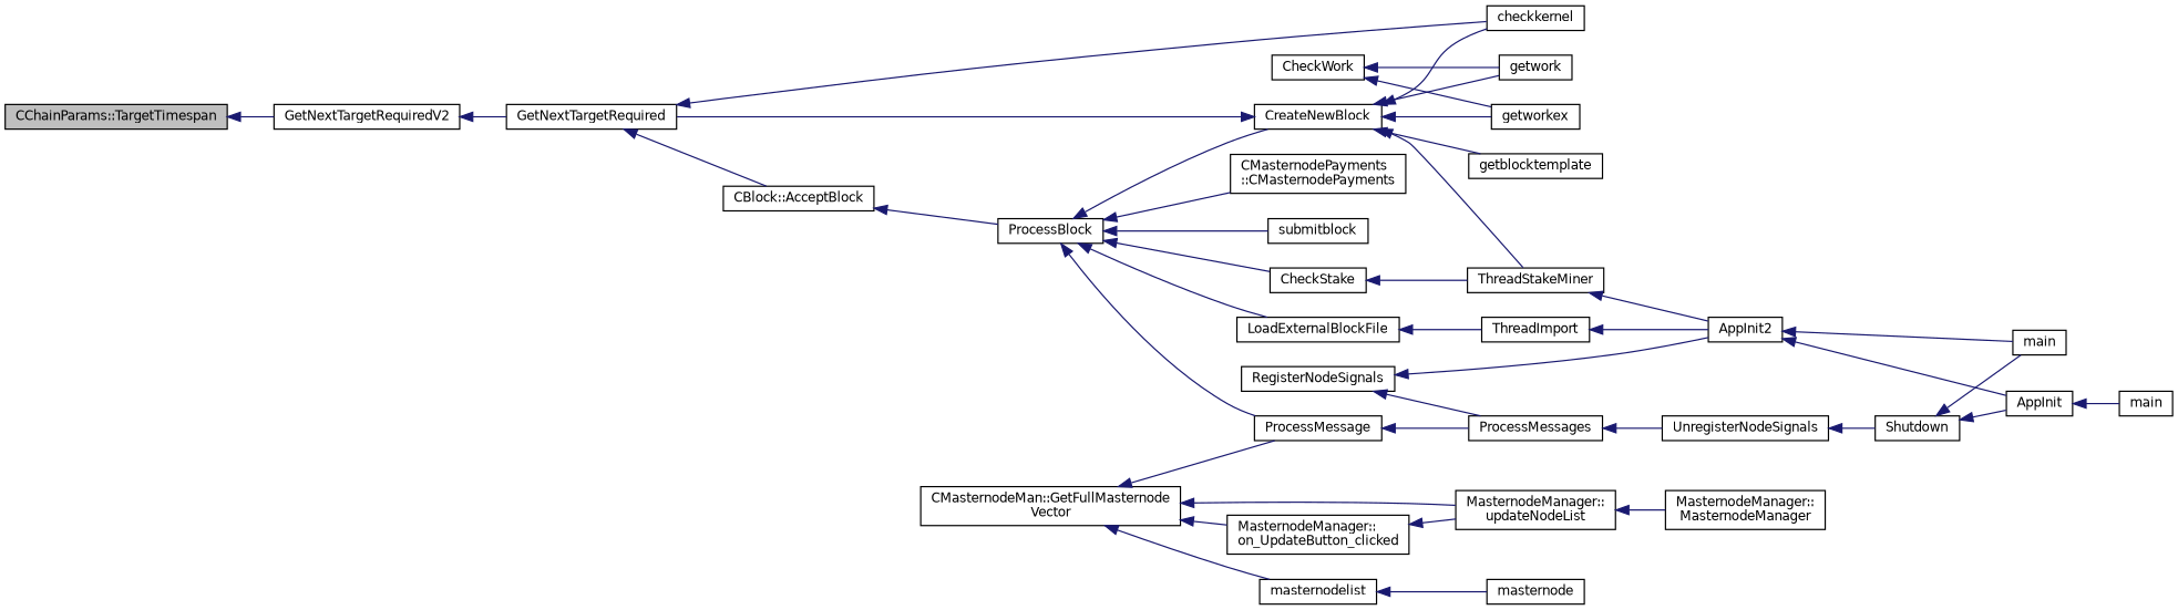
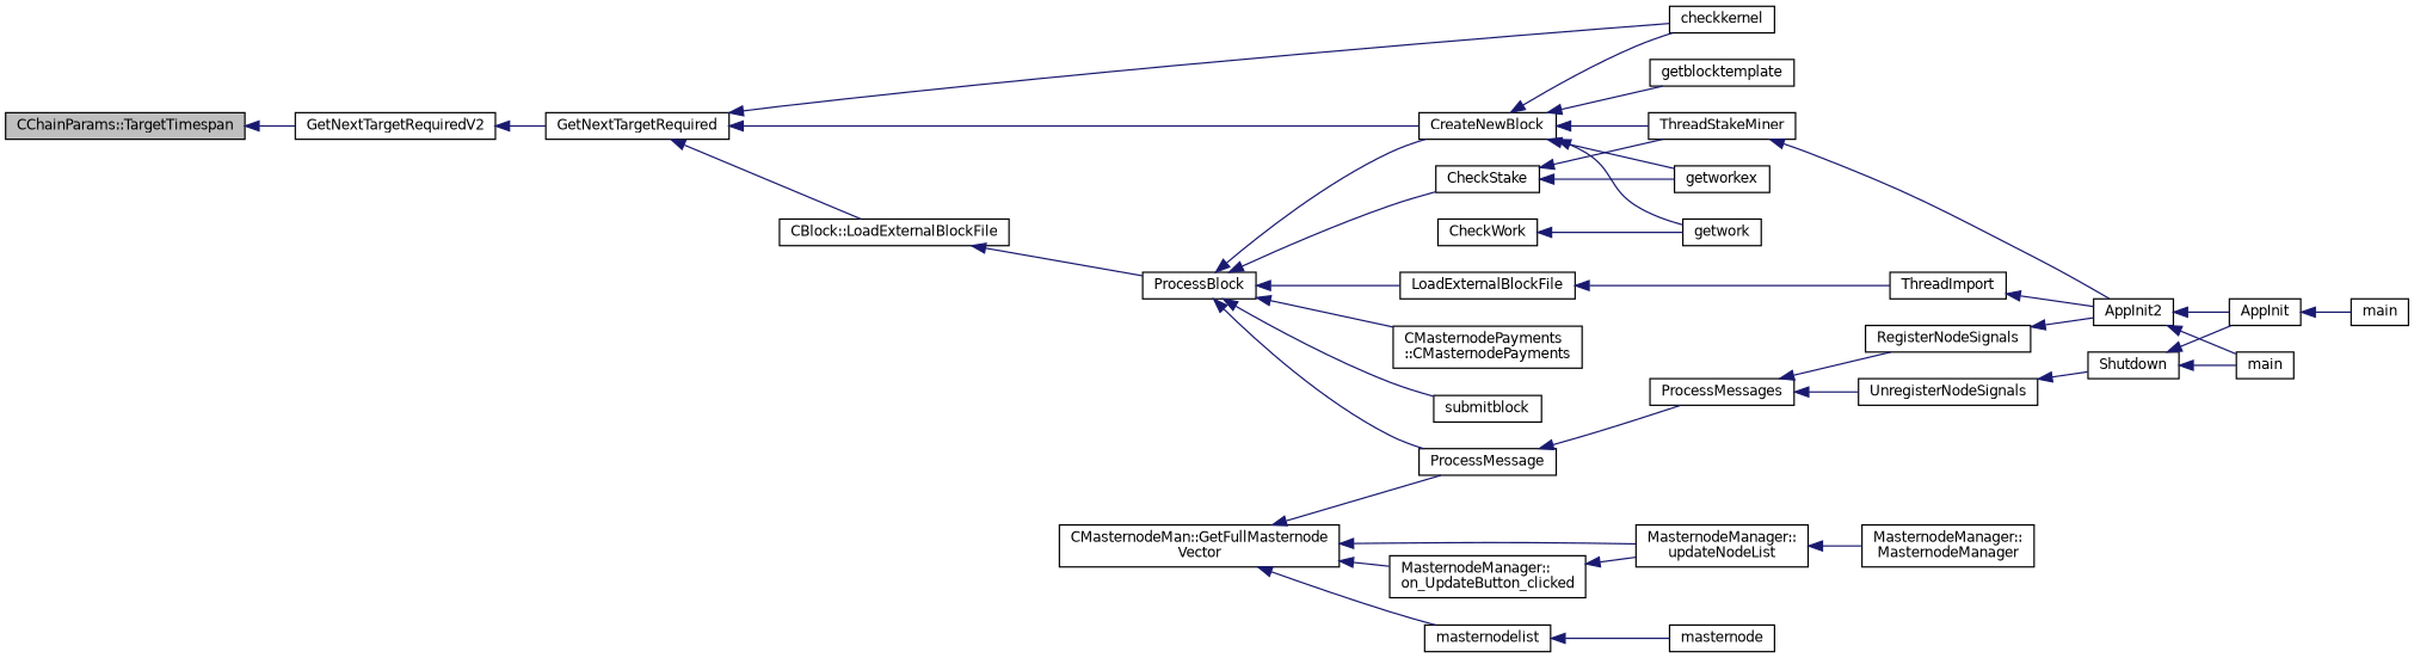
  digraph {
    rankdir=LR
    node [color=black fillcolor=white fontname=Helvetica fontsize=10 shape=record style=filled]
    edge [color=midnightblue dir=back fontname=Helvetica fontsize=10 labelfontname=Helvetica labelfontsize=10 style=solid]
    n1 [fillcolor=grey75 fontcolor=black height=0.2 label="CChainParams::TargetTimespan" width=0.4]
    n2 [height=0.2 label=GetNextTargetRequiredV2 width=0.4]
    n3 [height=0.2 label=GetNextTargetRequired width=0.4]
-   n4 [height=0.2 label="CBlock::AcceptBlock" width=0.4]
+   n4 [height=0.2 label="CBlock::LoadExternalBlockFile" width=0.4]
    n5 [height=0.2 label=CreateNewBlock width=0.4]
    n6 [height=0.2 label=checkkernel width=0.4]
    n7 [height=0.2 label=ProcessBlock width=0.4]
    n8 [height=0.2 label=getworkex width=0.4]
    n9 [height=0.2 label=getwork width=0.4]
    n10 [height=0.2 label=ThreadStakeMiner width=0.4]
    n11 [height=0.2 label=getblocktemplate width=0.4]
    n12 [height=0.2 label=LoadExternalBlockFile width=0.4]
    n13 [height=0.2 label=ProcessMessage width=0.4]
    n14 [height=0.2 label="CMasternodePayments\l::CMasternodePayments" width=0.4]
    n15 [height=0.2 label=CheckStake width=0.4]
    n16 [height=0.2 label=submitblock width=0.4]
    n17 [height=0.2 label=ThreadImport width=0.4]
    n18 [height=0.2 label=ProcessMessages width=0.4]
    n19 [height=0.2 label=CheckWork width=0.4]
    n20 [height=0.2 label=AppInit2 width=0.4]
    n21 [height=0.2 label=AppInit width=0.4]
    n22 [height=0.2 label=main width=0.4]
    n23 [height=0.2 label=main width=0.4]
    n24 [height=0.2 label=RegisterNodeSignals width=0.4]
    n25 [height=0.2 label=UnregisterNodeSignals width=0.4]
    n26 [height=0.2 label="CMasternodeMan::GetFullMasternode\lVector" width=0.4]
    n27 [height=0.2 label="MasternodeManager::\lupdateNodeList" width=0.4]
    n28 [height=0.2 label="MasternodeManager::\lon_UpdateButton_clicked" width=0.4]
    n29 [height=0.2 label=masternodelist width=0.4]
    n30 [height=0.2 label=Shutdown width=0.4]
    n31 [height=0.2 label="MasternodeManager::\lMasternodeManager" width=0.4]
    n32 [height=0.2 label=masternode width=0.4]
    n1 -> n2
    n2 -> n3
    n3 -> n4
-   n5 -> n3
+   n3 -> n5
    n3 -> n6
    n4 -> n7
    n5 -> n6
    n5 -> n8
    n5 -> n9
    n5 -> n10
    n5 -> n11
    n7 -> n5
    n7 -> n12
    n7 -> n13
    n7 -> n14
    n7 -> n15
    n7 -> n16
    n10 -> n20
    n12 -> n17
    n13 -> n18
    n15 -> n10
    n17 -> n20
-   n24 -> n18
+   n18 -> n24
    n18 -> n25
-   n19 -> n8
+   n15 -> n8
    n19 -> n9
    n20 -> n21
    n20 -> n22
    n21 -> n23
    n24 -> n20
    n25 -> n30
    n26 -> n13
    n26 -> n27
    n26 -> n28
    n26 -> n29
    n27 -> n31
    n28 -> n27
    n29 -> n32
    n30 -> n21
    n30 -> n22
  }
